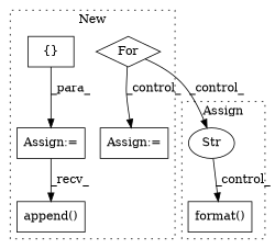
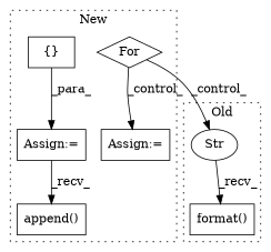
  digraph {
    node [a=75 l=3 s=66210 shape=box]
    n1 [l=69 label="format()"]
    n2 [a=66 l=30 label=Str shape=ellipse]
    n3 [l="20,1" label="append()" s="67301,67327"]
    n4 [a=107 l="4,18" label=For s="67033,67071" shape=diamond]
    n5 [a=68 label="Assign:=" s=67015]
    n6 [a=59 l="2,1" label="{}" s="67018,67018"]
    n7 [a=68 label="Assign:=" s=67260]
    subgraph cluster_1 {
-     label=Assign
+     label=Old
      style=dotted
      n1
      n2
    }
    subgraph cluster_2 {
      label=New
      style=dotted
      n3
      n4
      n5
      n6
      n7
    }
-   n2 -> n1 [label=_control_]
+   n2 -> n1 [label=_recv_]
    n4 -> n2 [label=_control_]
    n4 -> n7 [label=_control_]
    n5 -> n3 [label=_recv_]
    n6 -> n5 [label=_para_]
  }
